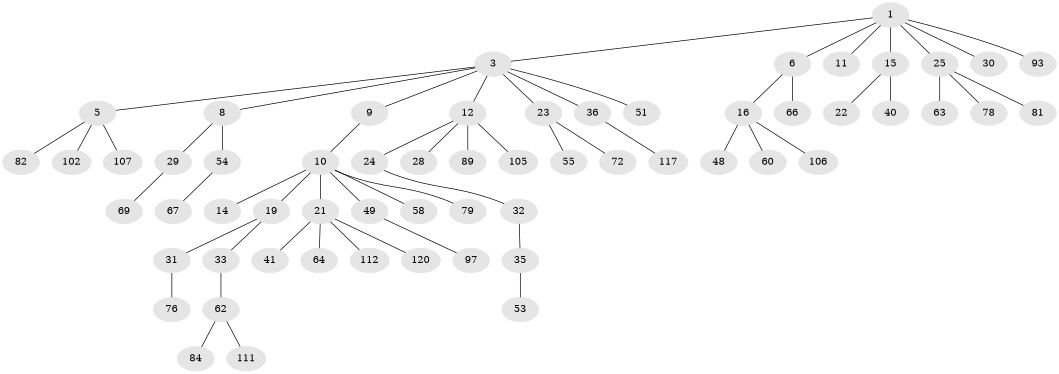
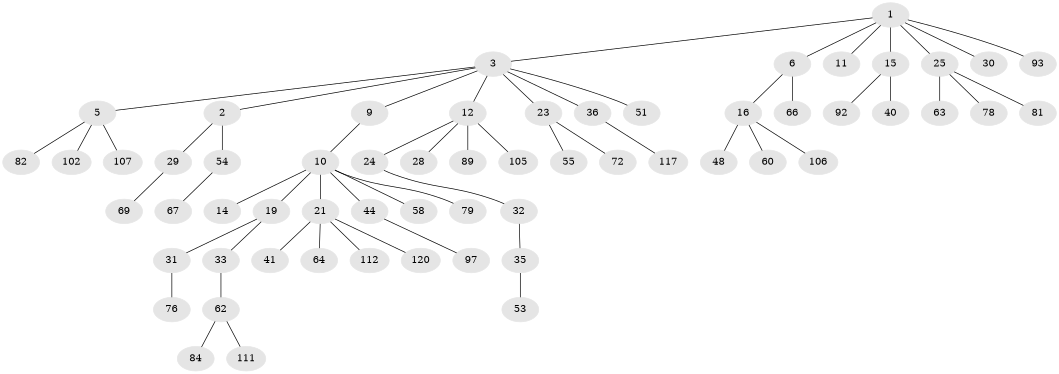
  graph {
    node [color=gray90 style=filled]
    1 [super="+2"]
    3 [super="+4+17+7+20+68"]
    6
    11 [super="+18"]
    15
    25 [super="+44+77"]
    30 [super="+92+75"]
    93 [super="+101"]
    5
-   8 [super="+52"]
+   8 [super="+52" label=2]
    9
    12 [super="+47"]
    23 [super="+96+26+27"]
    36 [super="+65"]
    51
    16 [super="+42"]
    66
-   22 [super="+85"]
+   22 [super="+85" label=92]
    40
    63
    78
    81
    82
    102 [super="+121"]
    107
    29 [super="+46+108+34"]
    54
    10 [super="+13"]
    24
    28 [super="+74"]
    89
    105
    55
    72
    117
    48 [super="+113"]
    60 [super="+95"]
    106
    69 [super="+100+104"]
    67
    14 [super="+59+109"]
    19 [super="+71"]
    21 [super="+38+37+39"]
-   49 [super="+50"]
+   49 [super="+50" label=44]
    58
    79 [super="+83"]
    31 [super="+56"]
    33 [super="+86"]
    41
    64
    112
    120
    97
    32
    76
    62
    35 [super="+70+88"]
    53
    84
    111 [super="+115"]
    1 -- 3
    1 -- 6
    1 -- 11
    1 -- 15
    1 -- 25
    1 -- 30
    1 -- 93
    3 -- 5
    3 -- 8
    3 -- 9
    3 -- 12
    3 -- 23
    3 -- 36
    3 -- 51
    6 -- 16
    6 -- 66
    15 -- 22
    15 -- 40
    25 -- 63
    25 -- 78
    25 -- 81
    5 -- 82
    5 -- 102
    5 -- 107
    8 -- 29
    8 -- 54
    9 -- 10
    12 -- 24
    12 -- 28
    12 -- 89
    12 -- 105
    23 -- 55
    23 -- 72
    36 -- 117
    16 -- 48
    16 -- 60
    16 -- 106
    29 -- 69
    54 -- 67
    10 -- 14
    10 -- 19
    10 -- 21
    10 -- 49
    10 -- 58
    10 -- 79
    24 -- 32
    19 -- 31
    19 -- 33
    21 -- 41
    21 -- 64
    21 -- 112
    21 -- 120
    49 -- 97
    31 -- 76
    33 -- 62
    32 -- 35
    62 -- 84
    62 -- 111
    35 -- 53
  }
